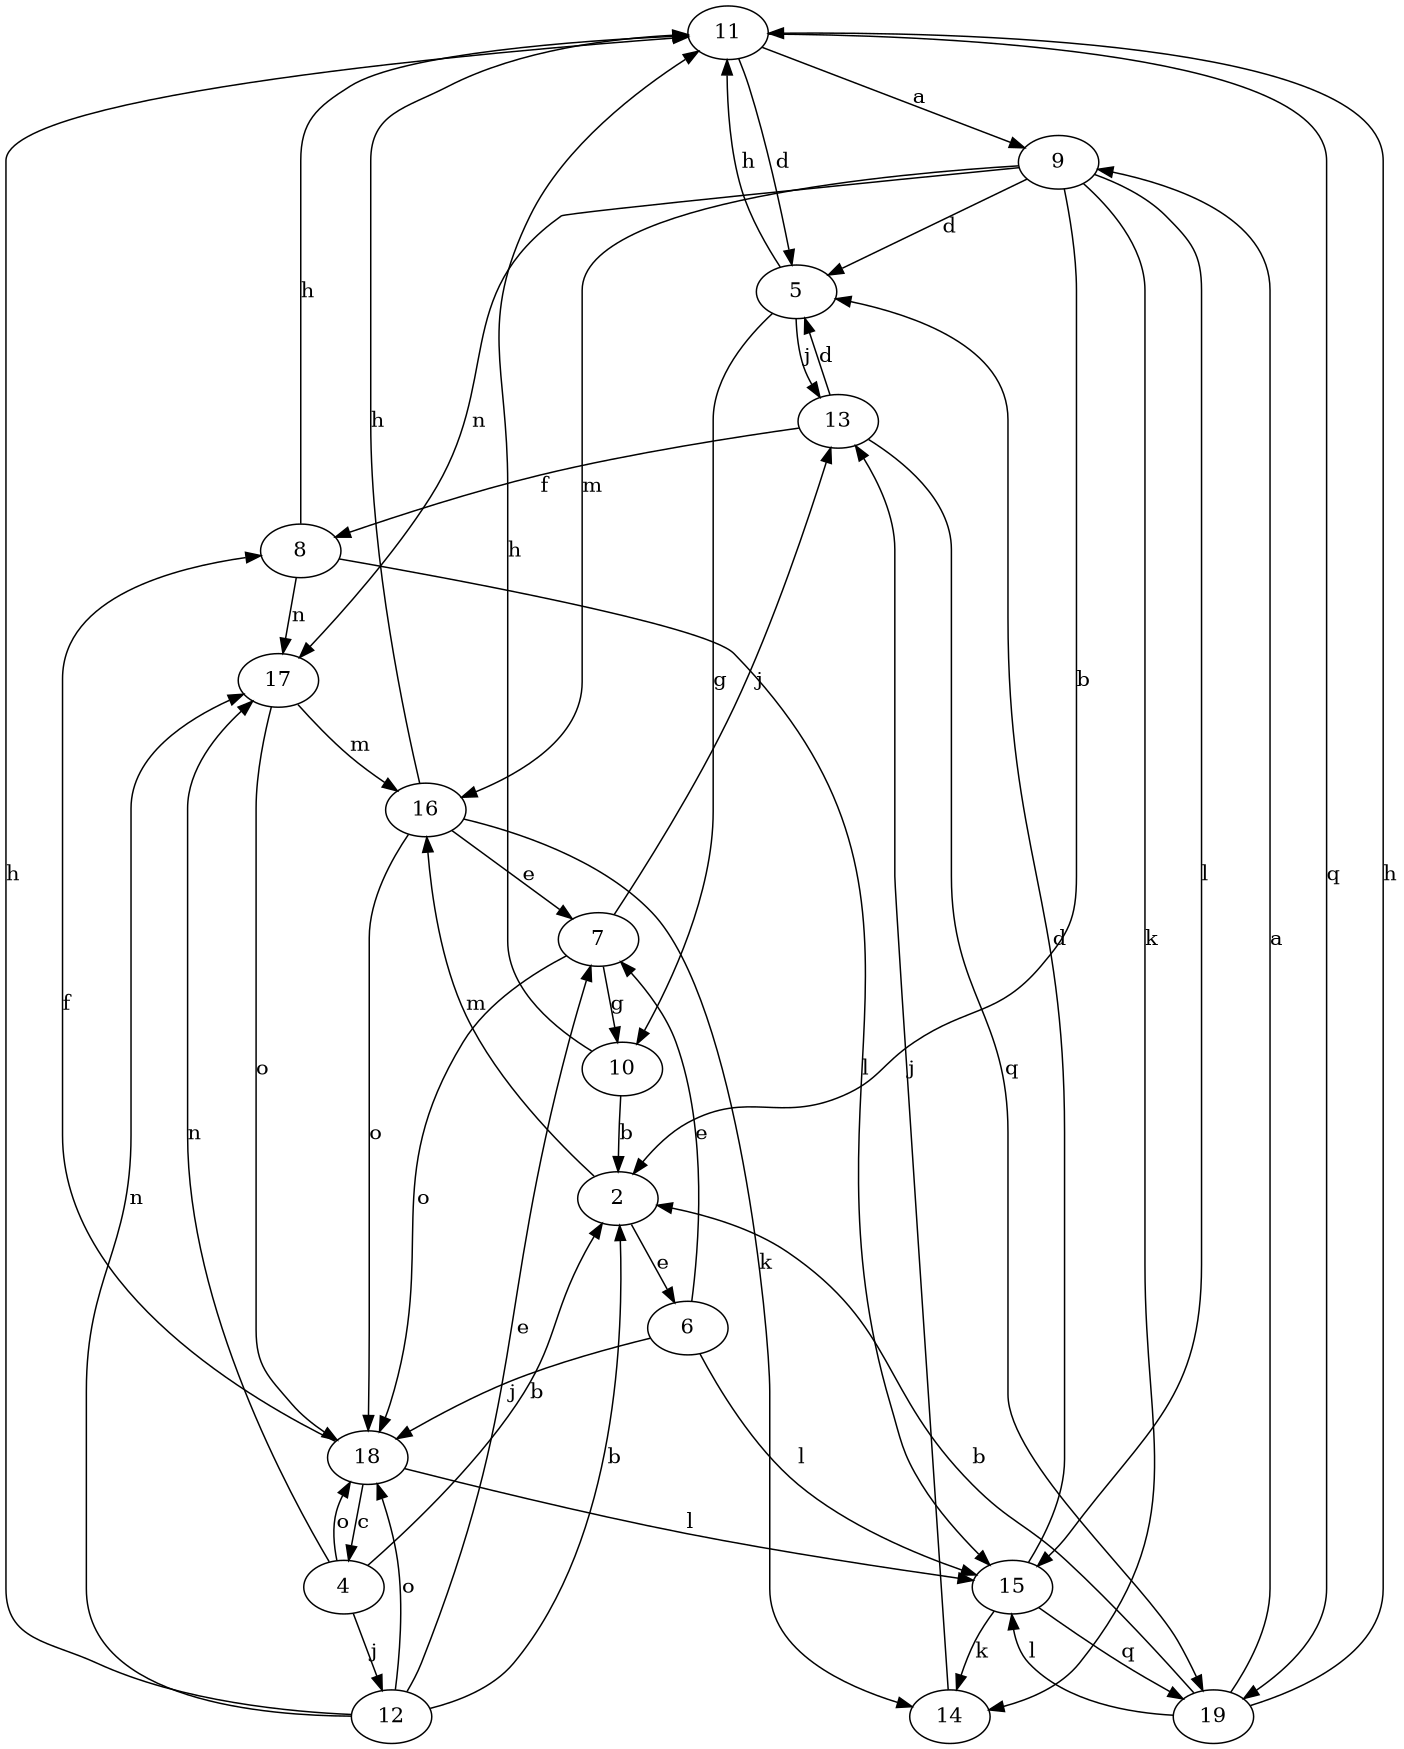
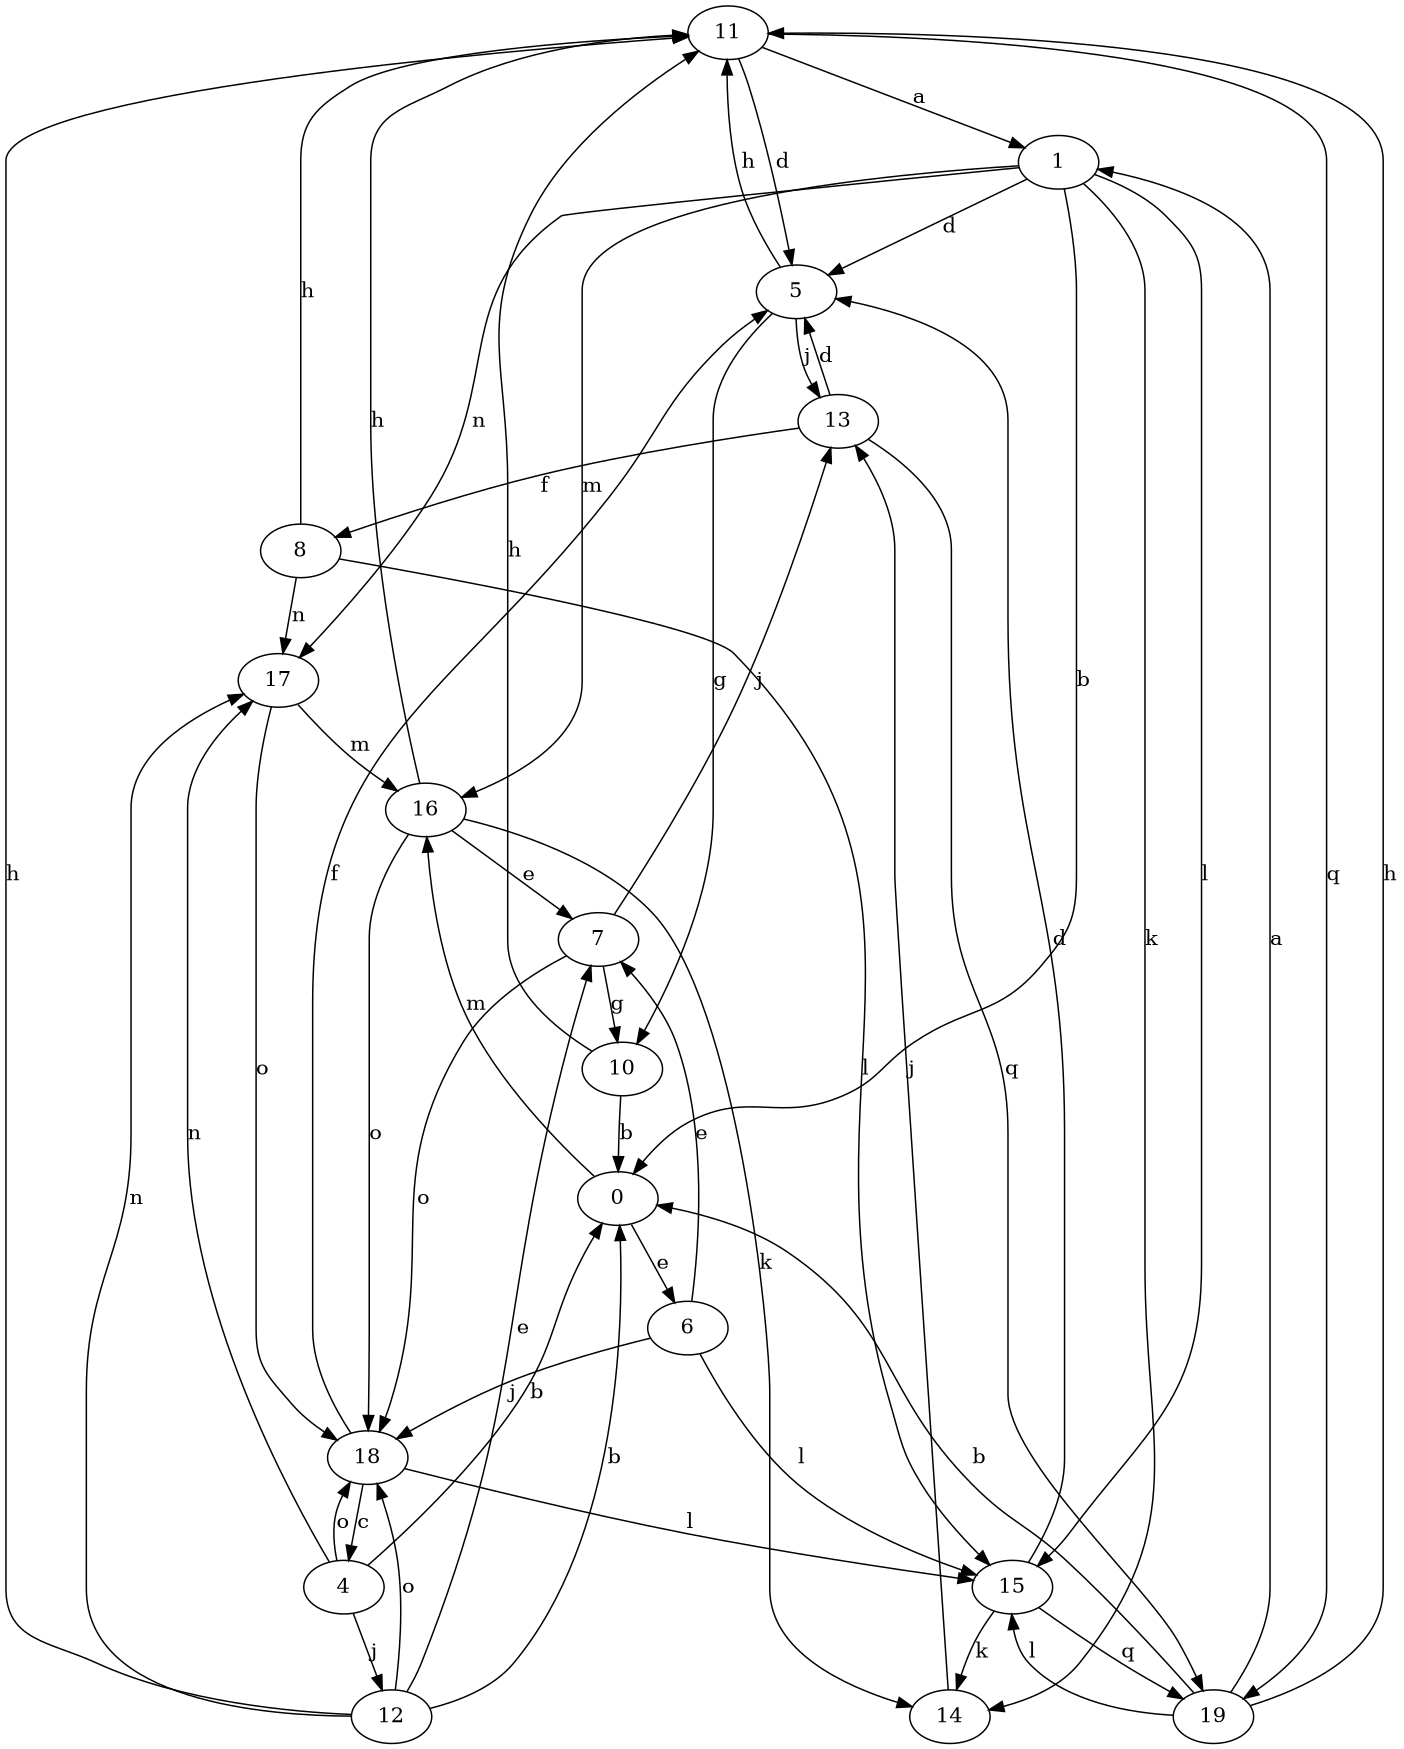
  strict digraph {
    11
-   1 [label=9]
+   1
    5
    19
-   2
+   2 [label=0]
    14
    15
    16
    17
    6
    10
    13
    18
    7
    4
    12
    8
    11 -> 1 [label=a]
    11 -> 5 [label=d]
    11 -> 19 [label=q]
    1 -> 5 [label=d]
    1 -> 2 [label=b]
    1 -> 14 [label=k]
    1 -> 15 [label=l]
    1 -> 16 [label=m]
    1 -> 17 [label=n]
    5 -> 11 [label=h]
    5 -> 10 [label=g]
    5 -> 13 [label=j]
    19 -> 11 [label=h]
    19 -> 1 [label=a]
    19 -> 2 [label=b]
    19 -> 15 [label=l]
    2 -> 16 [label=m]
    2 -> 6 [label=e]
    14 -> 13 [label=j]
    15 -> 5 [label=d]
    15 -> 19 [label=q]
    15 -> 14 [label=k]
    16 -> 11 [label=h]
    16 -> 14 [label=k]
    16 -> 18 [label=o]
    16 -> 7 [label=e]
    17 -> 16 [label=m]
    17 -> 18 [label=o]
    6 -> 15 [label=l]
    6 -> 18 [label=j]
    6 -> 7 [label=e]
    10 -> 11 [label=h]
    10 -> 2 [label=b]
    13 -> 5 [label=d]
    13 -> 19 [label=q]
    13 -> 8 [label=f]
    18 -> 15 [label=l]
    18 -> 4 [label=c]
-   18 -> 8 [label=f]
+   18 -> 5 [label=f]
    7 -> 10 [label=g]
    7 -> 13 [label=j]
    7 -> 18 [label=o]
    4 -> 2 [label=b]
    4 -> 17 [label=n]
    4 -> 18 [label=o]
    4 -> 12 [label=j]
    12 -> 11 [label=h]
    12 -> 2 [label=b]
    12 -> 17 [label=n]
    12 -> 18 [label=o]
    12 -> 7 [label=e]
    8 -> 11 [label=h]
    8 -> 15 [label=l]
    8 -> 17 [label=n]
  }
